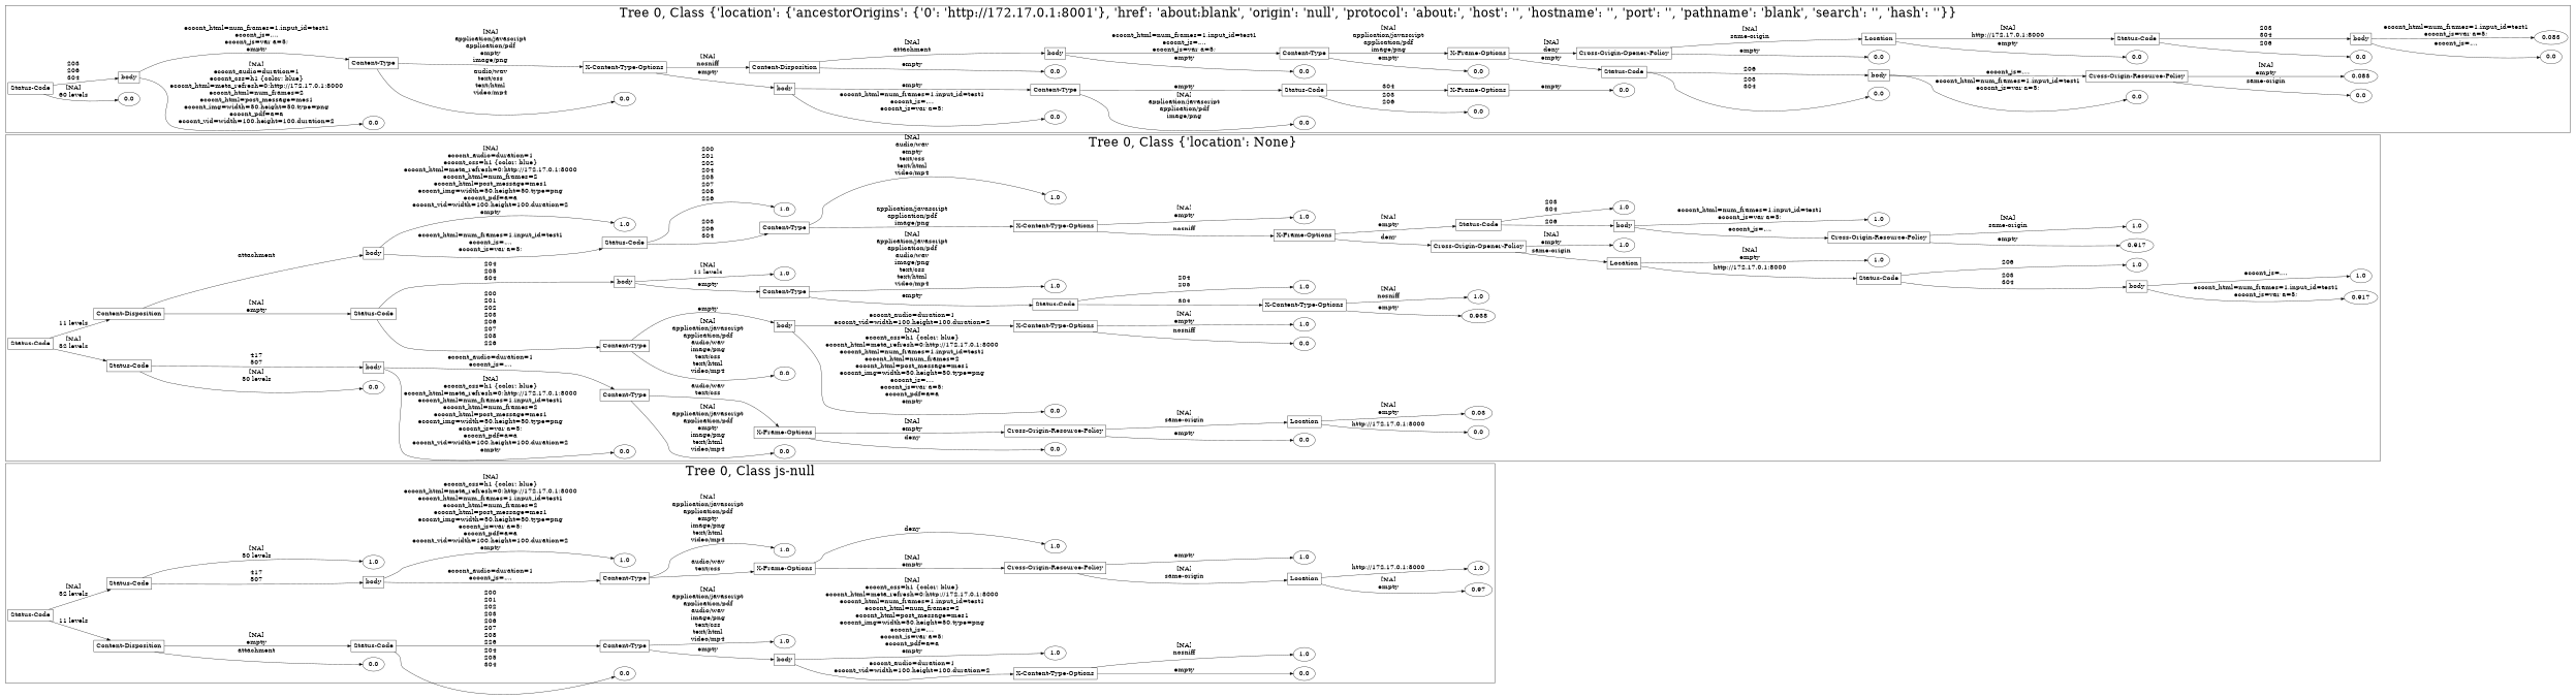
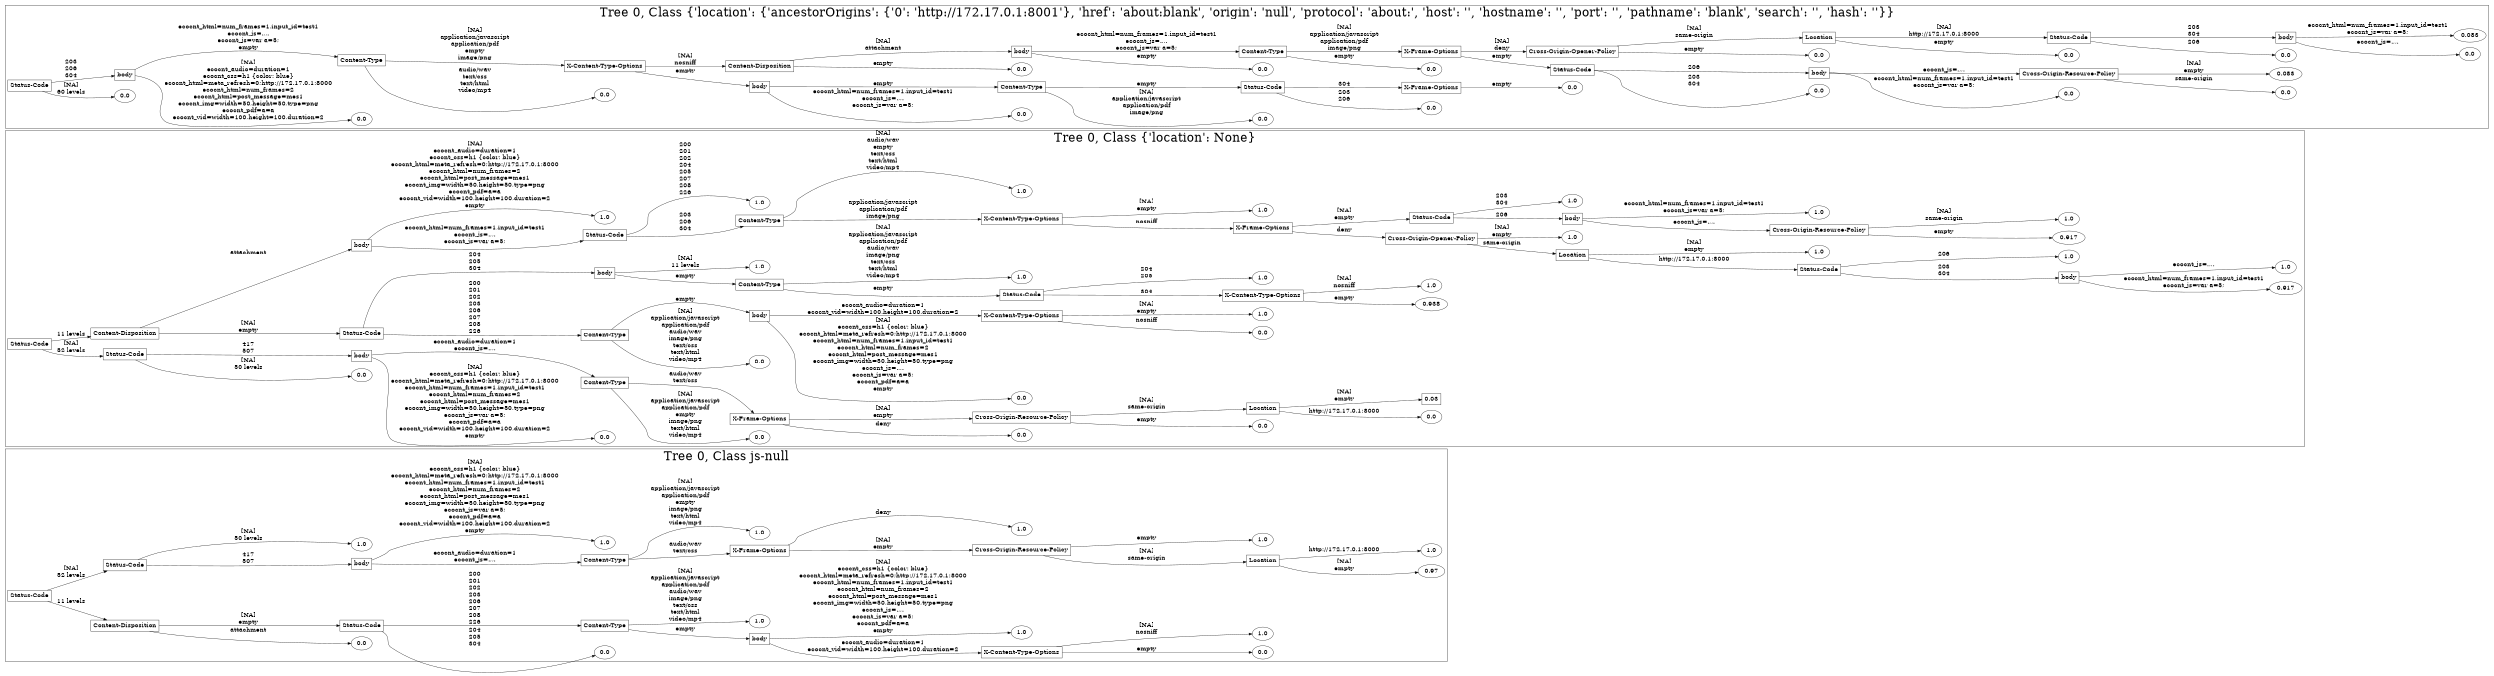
  digraph {
    rankdir=LR
    node [fontsize=20]
    edge [fontsize=20]
    n1 [label="Status-Code" shape=box]
    n2 [label="Content-Disposition" shape=box]
    n3 [label="Status-Code" shape=box]
    n4 [label=0.0]
    n5 [label="Status-Code" shape=box]
    n6 [label=body shape=box]
    n7 [label=1.0]
    n8 [label=0.0]
    n9 [label="Content-Type" shape=box]
    n10 [label="Content-Type" shape=box]
    n11 [label=1.0]
    n12 [label=body shape=box]
    n13 [label=1.0]
    n14 [label="X-Frame-Options" shape=box]
    n15 [label=1.0]
    n16 [label="X-Content-Type-Options" shape=box]
    n17 [label=1.0]
    n18 [label="Cross-Origin-Resource-Policy" shape=box]
    n19 [label=1.0]
    n20 [label=0.0]
    n21 [label=1.0]
    n22 [label=Location shape=box]
    n23 [label=1.0]
    n24 [label=0.97]
    n25 [label=1.0]
    n26 [label="Status-Code" shape=box]
    n27 [label=1.0]
    n28 [label="Cross-Origin-Resource-Policy" shape=box]
    n29 [label=1.0]
    n30 [label="Status-Code" shape=box]
    n31 [label="Status-Code" shape=box]
    n32 [label="Content-Disposition" shape=box]
    n33 [label=0.0]
    n34 [label=body shape=box]
    n35 [label="Status-Code" shape=box]
    n36 [label=body shape=box]
    n37 [label=0.0]
    n38 [label="Content-Type" shape=box]
    n39 [label="Content-Type" shape=box]
    n40 [label=body shape=box]
    n41 [label="Status-Code" shape=box]
    n42 [label=1.0]
    n43 [label=0.0]
    n44 [label="X-Frame-Options" shape=box]
    n45 [label=0.0]
    n46 [label=body shape=box]
    n47 [label="Content-Type" shape=box]
    n48 [label=1.0]
    n49 [label="Content-Type" shape=box]
    n50 [label=1.0]
    n51 [label=0.0]
    n52 [label="Cross-Origin-Resource-Policy" shape=box]
    n53 [label=0.0]
    n54 [label="X-Content-Type-Options" shape=box]
    n55 [label="Status-Code" shape=box]
    n56 [label=1.0]
    n57 [label="X-Content-Type-Options" shape=box]
    n58 [label=1.0]
    n59 [label=0.0]
    n60 [label=Location shape=box]
    n61 [label=0.0]
    n62 [label=1.0]
    n63 [label="X-Content-Type-Options" shape=box]
    n64 [label=1.0]
    n65 [label="X-Frame-Options" shape=box]
    n66 [label=1.0]
    n67 [label=0.0]
-   n68 [label=0.03]
+   n68 [label=0.03 shape=box]
    n69 [label=0.938]
    n70 [label=1.0]
    n71 [label="Cross-Origin-Opener-Policy" shape=box]
    n72 [label="Status-Code" shape=box]
    n73 [label=Location shape=box]
    n74 [label=1.0]
    n75 [label=body shape=box]
    n76 [label=1.0]
    n77 [label=body shape=box]
    n78 [label=1.0]
    n79 [label=0.917]
    n80 [label=1.0]
    n81 [label=0.917]
    n82 [label=1.0]
    n83 [label="Status-Code" shape=box]
    n84 [label=0.0]
    n85 [label=body shape=box]
    n86 [label=0.0]
    n87 [label="Content-Type" shape=box]
    n88 [label=0.0]
    n89 [label="X-Content-Type-Options" shape=box]
    n90 [label=body shape=box]
    n91 [label="Content-Disposition" shape=box]
    n92 [label=0.0]
    n93 [label="Content-Type" shape=box]
    n94 [label=0.0]
    n95 [label=body shape=box]
    n96 [label=0.0]
    n97 [label="Status-Code" shape=box]
    n98 [label=0.0]
    n99 [label="Content-Type" shape=box]
    n100 [label=0.0]
    n101 [label="X-Frame-Options" shape=box]
    n102 [label=0.0]
    n103 [label="X-Frame-Options" shape=box]
    n104 [label=0.0]
    n105 [label="Status-Code" shape=box]
    n106 [label="Cross-Origin-Opener-Policy" shape=box]
    n107 [label=0.0]
    n108 [label=body shape=box]
    n109 [label=0.0]
    n110 [label=Location shape=box]
    n111 [label=0.0]
    n112 [label="Cross-Origin-Resource-Policy" shape=box]
    n113 [label=0.0]
    n114 [label="Status-Code" shape=box]
    n115 [label=0.0]
    n116 [label=0.083]
    n117 [label=0.0]
    n118 [label=body shape=box]
    n119 [label=0.0]
    n120 [label=0.083]
    subgraph cluster_1 {
      fontsize=40
      label="Tree 0, Class js-null"
      subgraph sub_2 {
        fontsize=40
        label="Tree 0, Class js-null"
        n1
      }
      subgraph sub_3 {
        fontsize=40
        label="Tree 0, Class js-null"
        n2
        n3
      }
      subgraph sub_4 {
        fontsize=40
        label="Tree 0, Class js-null"
        n4
        n5
        n6
        n7
      }
      subgraph sub_5 {
        fontsize=40
        label="Tree 0, Class js-null"
        n8
        n9
        n10
        n11
      }
      subgraph sub_6 {
        fontsize=40
        label="Tree 0, Class js-null"
        n12
        n13
        n14
        n15
      }
      subgraph sub_7 {
        fontsize=40
        label="Tree 0, Class js-null"
        n16
        n17
        n18
        n19
      }
      subgraph sub_8 {
        fontsize=40
        label="Tree 0, Class js-null"
        n20
        n21
        n22
        n23
      }
      subgraph sub_9 {
        fontsize=40
        label="Tree 0, Class js-null"
        n24
        n25
      }
    }
    subgraph cluster_10 {
      fontsize=40
      label="Tree 0, Class {'location': None}"
      subgraph sub_11 {
        fontsize=40
        label="Tree 0, Class {'location': None}"
        n26
        n27
        n28
        n29
      }
      subgraph sub_12 {
        fontsize=40
        label="Tree 0, Class {'location': None}"
        n30
      }
      subgraph sub_13 {
        fontsize=40
        label="Tree 0, Class {'location': None}"
        n31
        n32
      }
      subgraph sub_14 {
        fontsize=40
        label="Tree 0, Class {'location': None}"
        n33
        n34
        n35
        n36
      }
      subgraph sub_15 {
        fontsize=40
        label="Tree 0, Class {'location': None}"
        n37
        n38
        n39
        n40
        n41
        n42
      }
      subgraph sub_16 {
        fontsize=40
        label="Tree 0, Class {'location': None}"
        n43
        n44
        n45
        n46
        n47
        n48
        n49
        n50
      }
      subgraph sub_17 {
        fontsize=40
        label="Tree 0, Class {'location': None}"
        n51
        n52
        n53
        n54
        n55
        n56
        n57
        n58
      }
      subgraph sub_18 {
        fontsize=40
        label="Tree 0, Class {'location': None}"
        n59
        n60
        n61
        n62
        n63
        n64
        n65
        n66
      }
      subgraph sub_19 {
        fontsize=40
        label="Tree 0, Class {'location': None}"
        n67
        n68
        n69
        n70
        n71
        n72
      }
      subgraph sub_20 {
        fontsize=40
        label="Tree 0, Class {'location': None}"
        n73
        n74
        n75
        n76
      }
      subgraph sub_21 {
        fontsize=40
        label="Tree 0, Class {'location': None}"
        n77
        n78
        n79
        n80
      }
      subgraph sub_22 {
        fontsize=40
        label="Tree 0, Class {'location': None}"
        n81
        n82
      }
    }
    subgraph cluster_23 {
      fontsize=40
      label="Tree 0, Class {'location': {'ancestorOrigins': {'0': 'http://172.17.0.1:8001'}, 'href': 'about:blank', 'origin': 'null', 'protocol': 'about:', 'host': '', 'hostname': '', 'port': '', 'pathname': 'blank', 'search': '', 'hash': ''}}"
      subgraph sub_24 {
        fontsize=40
        label="Tree 0, Class {'location': {'ancestorOrigins': {'0': 'http://172.17.0.1:8001'}, 'href': 'about:blank', 'origin': 'null', 'protocol': 'about:', 'host': '', 'hostname': '', 'port': '', 'pathname': 'blank', 'search': '', 'hash': ''}}"
        n83
      }
      subgraph sub_25 {
        fontsize=40
        label="Tree 0, Class {'location': {'ancestorOrigins': {'0': 'http://172.17.0.1:8001'}, 'href': 'about:blank', 'origin': 'null', 'protocol': 'about:', 'host': '', 'hostname': '', 'port': '', 'pathname': 'blank', 'search': '', 'hash': ''}}"
        n84
        n85
      }
      subgraph sub_26 {
        fontsize=40
        label="Tree 0, Class {'location': {'ancestorOrigins': {'0': 'http://172.17.0.1:8001'}, 'href': 'about:blank', 'origin': 'null', 'protocol': 'about:', 'host': '', 'hostname': '', 'port': '', 'pathname': 'blank', 'search': '', 'hash': ''}}"
        n86
        n87
      }
      subgraph sub_27 {
        fontsize=40
        label="Tree 0, Class {'location': {'ancestorOrigins': {'0': 'http://172.17.0.1:8001'}, 'href': 'about:blank', 'origin': 'null', 'protocol': 'about:', 'host': '', 'hostname': '', 'port': '', 'pathname': 'blank', 'search': '', 'hash': ''}}"
        n88
        n89
      }
      subgraph sub_28 {
        fontsize=40
        label="Tree 0, Class {'location': {'ancestorOrigins': {'0': 'http://172.17.0.1:8001'}, 'href': 'about:blank', 'origin': 'null', 'protocol': 'about:', 'host': '', 'hostname': '', 'port': '', 'pathname': 'blank', 'search': '', 'hash': ''}}"
        n90
        n91
      }
      subgraph sub_29 {
        fontsize=40
        label="Tree 0, Class {'location': {'ancestorOrigins': {'0': 'http://172.17.0.1:8001'}, 'href': 'about:blank', 'origin': 'null', 'protocol': 'about:', 'host': '', 'hostname': '', 'port': '', 'pathname': 'blank', 'search': '', 'hash': ''}}"
        n92
        n93
        n94
        n95
      }
      subgraph sub_30 {
        fontsize=40
        label="Tree 0, Class {'location': {'ancestorOrigins': {'0': 'http://172.17.0.1:8001'}, 'href': 'about:blank', 'origin': 'null', 'protocol': 'about:', 'host': '', 'hostname': '', 'port': '', 'pathname': 'blank', 'search': '', 'hash': ''}}"
        n96
        n97
        n98
        n99
      }
      subgraph sub_31 {
        fontsize=40
        label="Tree 0, Class {'location': {'ancestorOrigins': {'0': 'http://172.17.0.1:8001'}, 'href': 'about:blank', 'origin': 'null', 'protocol': 'about:', 'host': '', 'hostname': '', 'port': '', 'pathname': 'blank', 'search': '', 'hash': ''}}"
        n100
        n101
        n102
        n103
      }
      subgraph sub_32 {
        fontsize=40
        label="Tree 0, Class {'location': {'ancestorOrigins': {'0': 'http://172.17.0.1:8001'}, 'href': 'about:blank', 'origin': 'null', 'protocol': 'about:', 'host': '', 'hostname': '', 'port': '', 'pathname': 'blank', 'search': '', 'hash': ''}}"
        n104
        n105
        n106
      }
      subgraph sub_33 {
        fontsize=40
        label="Tree 0, Class {'location': {'ancestorOrigins': {'0': 'http://172.17.0.1:8001'}, 'href': 'about:blank', 'origin': 'null', 'protocol': 'about:', 'host': '', 'hostname': '', 'port': '', 'pathname': 'blank', 'search': '', 'hash': ''}}"
        n107
        n108
        n109
        n110
      }
      subgraph sub_34 {
        fontsize=40
        label="Tree 0, Class {'location': {'ancestorOrigins': {'0': 'http://172.17.0.1:8001'}, 'href': 'about:blank', 'origin': 'null', 'protocol': 'about:', 'host': '', 'hostname': '', 'port': '', 'pathname': 'blank', 'search': '', 'hash': ''}}"
        n111
        n112
        n113
        n114
      }
      subgraph sub_35 {
        fontsize=40
        label="Tree 0, Class {'location': {'ancestorOrigins': {'0': 'http://172.17.0.1:8001'}, 'href': 'about:blank', 'origin': 'null', 'protocol': 'about:', 'host': '', 'hostname': '', 'port': '', 'pathname': 'blank', 'search': '', 'hash': ''}}"
        n115
        n116
        n117
        n118
      }
      subgraph sub_36 {
        fontsize=40
        label="Tree 0, Class {'location': {'ancestorOrigins': {'0': 'http://172.17.0.1:8001'}, 'href': 'about:blank', 'origin': 'null', 'protocol': 'about:', 'host': '', 'hostname': '', 'port': '', 'pathname': 'blank', 'search': '', 'hash': ''}}"
        n119
        n120
      }
    }
    n1 -> n2 [label="11 levels\n"]
    n1 -> n3 [label="[NA]\n52 levels\n"]
    n2 -> n4 [label="attachment\n"]
    n2 -> n5 [label="[NA]\nempty\n"]
    n3 -> n6 [label="417\n507\n"]
    n3 -> n7 [label="[NA]\n50 levels\n"]
    n5 -> n8 [label="204\n205\n304\n"]
    n5 -> n9 [label="200\n201\n202\n203\n206\n207\n208\n226\n"]
    n6 -> n10 [label="ecocnt_audio=duration=1\necocnt_js=.,,.\n"]
    n6 -> n11 [label="[NA]\necocnt_css=h1 {color: blue}\necocnt_html=meta_refresh=0;http://172.17.0.1:8000\necocnt_html=num_frames=1,input_id=test1\necocnt_html=num_frames=2\necocnt_html=post_message=mes1\necocnt_img=width=50,height=50,type=png\necocnt_js=var a=5;\necocnt_pdf=a=a\necocnt_vid=width=100,height=100,duration=2\nempty\n"]
    n9 -> n12 [label="empty\n"]
    n9 -> n13 [label="[NA]\napplication/javascript\napplication/pdf\naudio/wav\nimage/png\ntext/css\ntext/html\nvideo/mp4\n"]
    n10 -> n14 [label="audio/wav\ntext/css\n"]
    n10 -> n15 [label="[NA]\napplication/javascript\napplication/pdf\nempty\nimage/png\ntext/html\nvideo/mp4\n"]
    n12 -> n16 [label="ecocnt_audio=duration=1\necocnt_vid=width=100,height=100,duration=2\n"]
    n12 -> n17 [label="[NA]\necocnt_css=h1 {color: blue}\necocnt_html=meta_refresh=0;http://172.17.0.1:8000\necocnt_html=num_frames=1,input_id=test1\necocnt_html=num_frames=2\necocnt_html=post_message=mes1\necocnt_img=width=50,height=50,type=png\necocnt_js=.,,.\necocnt_js=var a=5;\necocnt_pdf=a=a\nempty\n"]
    n14 -> n18 [label="[NA]\nempty\n"]
    n14 -> n19 [label="deny\n"]
    n16 -> n20 [label="empty\n"]
    n16 -> n21 [label="[NA]\nnosniff\n"]
    n18 -> n22 [label="[NA]\nsame-origin\n"]
    n18 -> n23 [label="empty\n"]
    n22 -> n24 [label="[NA]\nempty\n"]
    n22 -> n25 [label="http://172.17.0.1:8000\n"]
    n26 -> n77 [label="203\n304\n"]
    n26 -> n78 [label="206\n"]
    n28 -> n79 [label="empty\n"]
    n28 -> n80 [label="[NA]\nsame-origin\n"]
    n30 -> n31 [label="[NA]\n52 levels\n"]
    n30 -> n32 [label="11 levels\n"]
    n31 -> n33 [label="[NA]\n50 levels\n"]
    n31 -> n34 [label="417\n507\n"]
    n32 -> n35 [label="[NA]\nempty\n"]
    n32 -> n36 [label="attachment\n"]
    n34 -> n37 [label="[NA]\necocnt_css=h1 {color: blue}\necocnt_html=meta_refresh=0;http://172.17.0.1:8000\necocnt_html=num_frames=1,input_id=test1\necocnt_html=num_frames=2\necocnt_html=post_message=mes1\necocnt_img=width=50,height=50,type=png\necocnt_js=var a=5;\necocnt_pdf=a=a\necocnt_vid=width=100,height=100,duration=2\nempty\n"]
    n34 -> n38 [label="ecocnt_audio=duration=1\necocnt_js=.,,.\n"]
    n35 -> n39 [label="200\n201\n202\n203\n206\n207\n208\n226\n"]
    n35 -> n40 [label="204\n205\n304\n"]
    n36 -> n41 [label="ecocnt_html=num_frames=1,input_id=test1\necocnt_js=.,,.\necocnt_js=var a=5;\n"]
    n36 -> n42 [label="[NA]\necocnt_audio=duration=1\necocnt_css=h1 {color: blue}\necocnt_html=meta_refresh=0;http://172.17.0.1:8000\necocnt_html=num_frames=2\necocnt_html=post_message=mes1\necocnt_img=width=50,height=50,type=png\necocnt_pdf=a=a\necocnt_vid=width=100,height=100,duration=2\nempty\n"]
    n38 -> n43 [label="[NA]\napplication/javascript\napplication/pdf\nempty\nimage/png\ntext/html\nvideo/mp4\n"]
    n38 -> n44 [label="audio/wav\ntext/css\n"]
    n39 -> n45 [label="[NA]\napplication/javascript\napplication/pdf\naudio/wav\nimage/png\ntext/css\ntext/html\nvideo/mp4\n"]
    n39 -> n46 [label="empty\n"]
    n40 -> n47 [label="empty\n"]
    n40 -> n48 [label="[NA]\n11 levels\n"]
    n41 -> n49 [label="203\n206\n304\n"]
    n41 -> n50 [label="200\n201\n202\n204\n205\n207\n208\n226\n"]
    n44 -> n51 [label="deny\n"]
    n44 -> n52 [label="[NA]\nempty\n"]
    n46 -> n53 [label="[NA]\necocnt_css=h1 {color: blue}\necocnt_html=meta_refresh=0;http://172.17.0.1:8000\necocnt_html=num_frames=1,input_id=test1\necocnt_html=num_frames=2\necocnt_html=post_message=mes1\necocnt_img=width=50,height=50,type=png\necocnt_js=.,,.\necocnt_js=var a=5;\necocnt_pdf=a=a\nempty\n"]
    n46 -> n54 [label="ecocnt_audio=duration=1\necocnt_vid=width=100,height=100,duration=2\n"]
    n47 -> n55 [label="empty\n"]
    n47 -> n56 [label="[NA]\napplication/javascript\napplication/pdf\naudio/wav\nimage/png\ntext/css\ntext/html\nvideo/mp4\n"]
    n49 -> n57 [label="application/javascript\napplication/pdf\nimage/png\n"]
    n49 -> n58 [label="[NA]\naudio/wav\nempty\ntext/css\ntext/html\nvideo/mp4\n"]
    n52 -> n59 [label="empty\n"]
    n52 -> n60 [label="[NA]\nsame-origin\n"]
    n54 -> n61 [label="nosniff\n"]
    n54 -> n62 [label="[NA]\nempty\n"]
    n55 -> n63 [label="304\n"]
    n55 -> n64 [label="204\n205\n"]
    n57 -> n65 [label="nosniff\n"]
    n57 -> n66 [label="[NA]\nempty\n"]
    n60 -> n67 [label="http://172.17.0.1:8000\n"]
    n60 -> n68 [label="[NA]\nempty\n"]
    n63 -> n69 [label="empty\n"]
    n63 -> n70 [label="[NA]\nnosniff\n"]
    n65 -> n71 [label="deny\n"]
    n65 -> n72 [label="[NA]\nempty\n"]
    n71 -> n73 [label="same-origin\n"]
    n71 -> n74 [label="[NA]\nempty\n"]
    n72 -> n75 [label="206\n"]
    n72 -> n76 [label="203\n304\n"]
    n73 -> n26 [label="http://172.17.0.1:8000\n"]
    n73 -> n27 [label="[NA]\nempty\n"]
    n75 -> n28 [label="ecocnt_js=.,,.\n"]
    n75 -> n29 [label="ecocnt_html=num_frames=1,input_id=test1\necocnt_js=var a=5;\n"]
    n77 -> n81 [label="ecocnt_html=num_frames=1,input_id=test1\necocnt_js=var a=5;\n"]
    n77 -> n82 [label="ecocnt_js=.,,.\n"]
    n83 -> n84 [label="[NA]\n60 levels\n"]
    n83 -> n85 [label="203\n206\n304\n"]
    n85 -> n86 [label="[NA]\necocnt_audio=duration=1\necocnt_css=h1 {color: blue}\necocnt_html=meta_refresh=0;http://172.17.0.1:8000\necocnt_html=num_frames=2\necocnt_html=post_message=mes1\necocnt_img=width=50,height=50,type=png\necocnt_pdf=a=a\necocnt_vid=width=100,height=100,duration=2\n"]
    n85 -> n87 [label="ecocnt_html=num_frames=1,input_id=test1\necocnt_js=.,,.\necocnt_js=var a=5;\nempty\n"]
    n87 -> n88 [label="audio/wav\ntext/css\ntext/html\nvideo/mp4\n"]
    n87 -> n89 [label="[NA]\napplication/javascript\napplication/pdf\nempty\nimage/png\n"]
    n89 -> n90 [label="empty\n"]
    n89 -> n91 [label="[NA]\nnosniff\n"]
    n90 -> n92 [label="ecocnt_html=num_frames=1,input_id=test1\necocnt_js=.,,.\necocnt_js=var a=5;\n"]
    n90 -> n93 [label="empty\n"]
    n91 -> n94 [label="empty\n"]
    n91 -> n95 [label="[NA]\nattachment\n"]
    n93 -> n96 [label="[NA]\napplication/javascript\napplication/pdf\nimage/png\n"]
    n93 -> n97 [label="empty\n"]
    n95 -> n98 [label="empty\n"]
    n95 -> n99 [label="ecocnt_html=num_frames=1,input_id=test1\necocnt_js=.,,.\necocnt_js=var a=5;\n"]
    n97 -> n100 [label="203\n206\n"]
    n97 -> n101 [label="304\n"]
    n99 -> n102 [label="empty\n"]
    n99 -> n103 [label="[NA]\napplication/javascript\napplication/pdf\nimage/png\n"]
    n101 -> n104 [label="empty\n"]
    n103 -> n105 [label="empty\n"]
    n103 -> n106 [label="[NA]\ndeny\n"]
    n105 -> n107 [label="203\n304\n"]
    n105 -> n108 [label="206\n"]
    n106 -> n109 [label="empty\n"]
    n106 -> n110 [label="[NA]\nsame-origin\n"]
    n108 -> n111 [label="ecocnt_html=num_frames=1,input_id=test1\necocnt_js=var a=5;\n"]
    n108 -> n112 [label="ecocnt_js=.,,.\n"]
    n110 -> n113 [label="empty\n"]
    n110 -> n114 [label="[NA]\nhttp://172.17.0.1:8000\n"]
    n112 -> n115 [label="same-origin\n"]
    n112 -> n116 [label="[NA]\nempty\n"]
    n114 -> n117 [label="206\n"]
    n114 -> n118 [label="203\n304\n"]
    n118 -> n119 [label="ecocnt_js=.,,.\n"]
    n118 -> n120 [label="ecocnt_html=num_frames=1,input_id=test1\necocnt_js=var a=5;\n"]
  }
